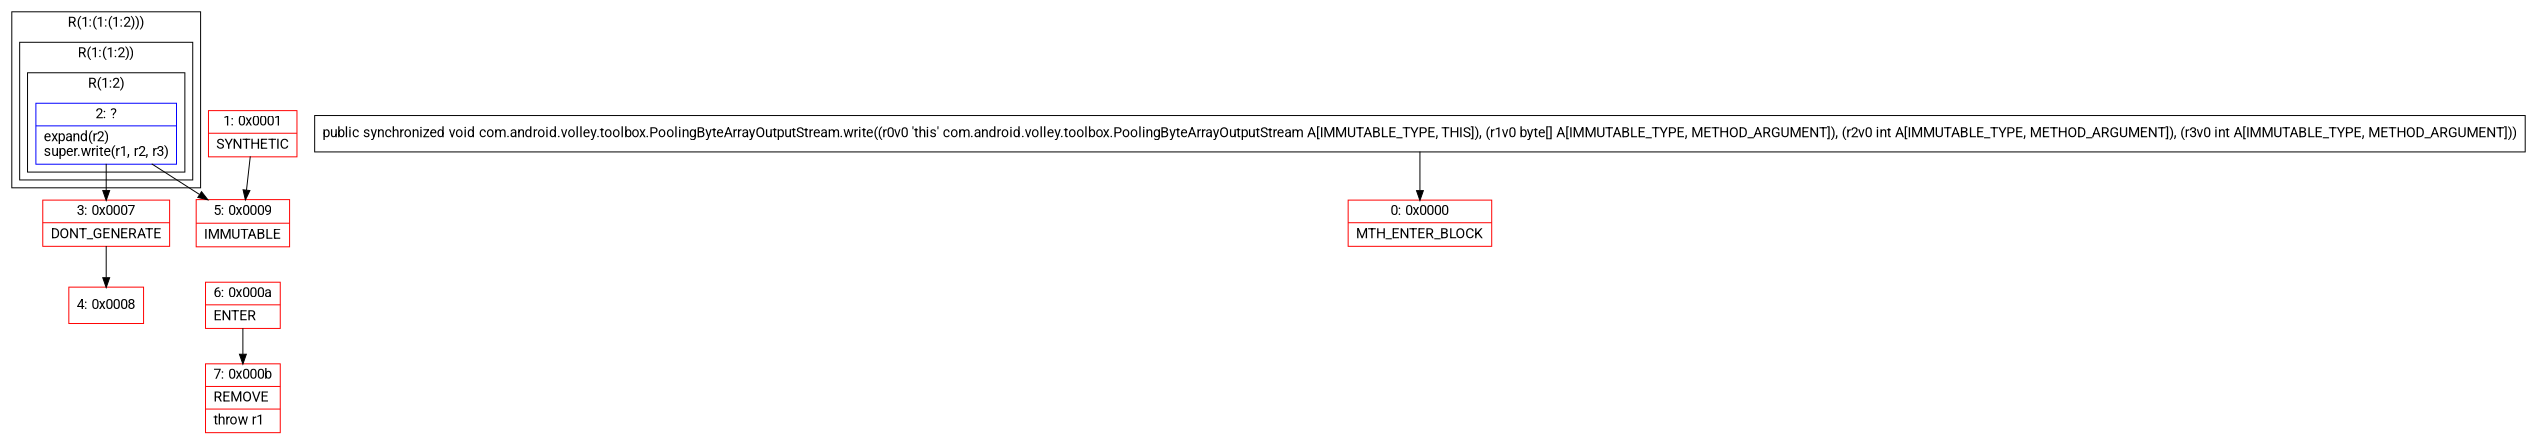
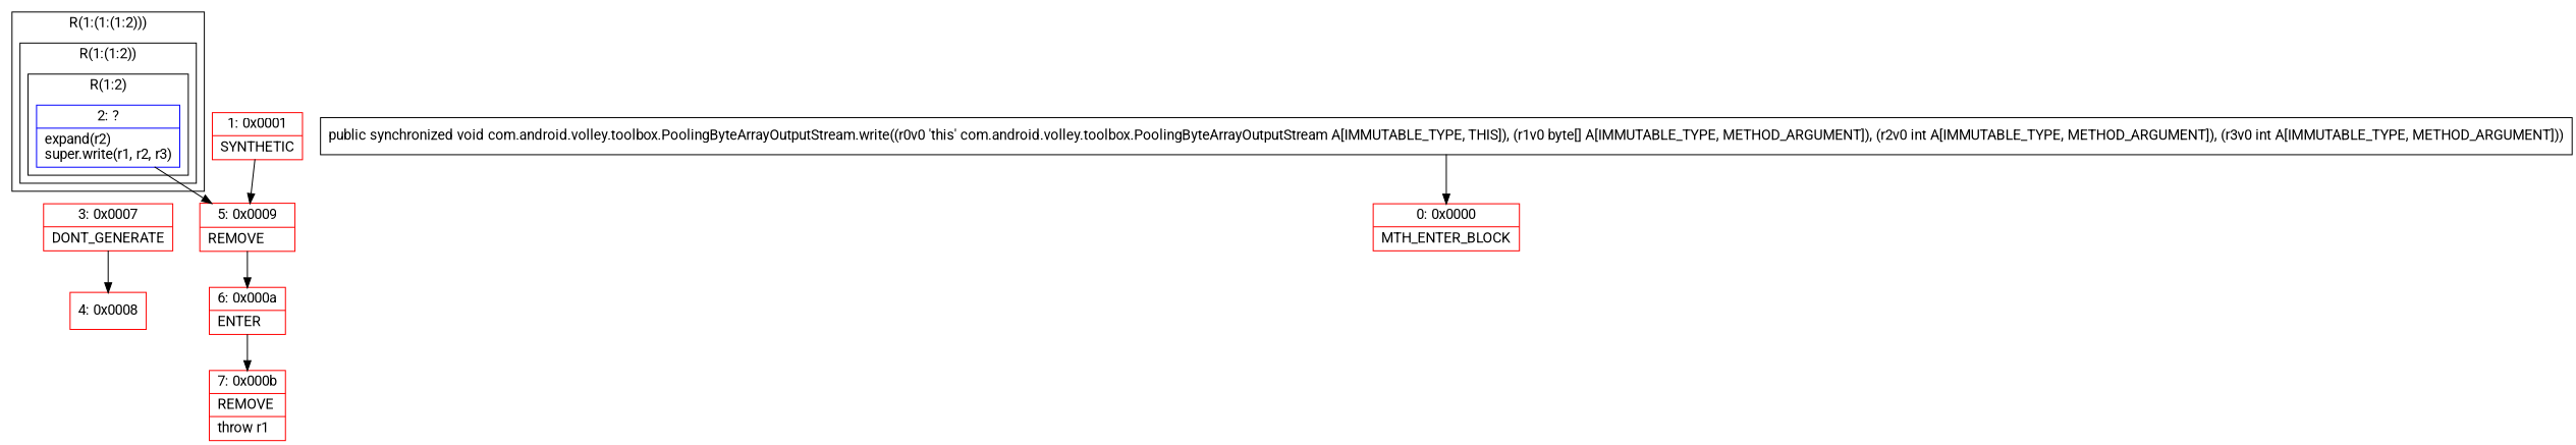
  digraph {
    fontname=Roboto
    node [color=red fontname=Roboto shape=record]
    edge [fontname=Roboto]
    n1 [color=blue label="{2\:\ ?|expand(r2)\lsuper.write(r1, r2, r3)\l}"]
    n2 [label="{3\:\ 0x0007|DONT_GENERATE\l}"]
-   n3 [label="{5\:\ 0x0009|IMMUTABLE\l}"]
+   n3 [label="{5\:\ 0x0009|REMOVE\l}"]
    n4 [label="{4\:\ 0x0008}"]
    n5 [label="{6\:\ 0x000a|ENTER\l}"]
    n6 [label="{0\:\ 0x0000|MTH_ENTER_BLOCK\l}"]
    n7 [label="{1\:\ 0x0001|SYNTHETIC\l}"]
    n8 [label="{7\:\ 0x000b|REMOVE\l|throw r1\l}"]
    n9 [label="{public synchronized void com.android.volley.toolbox.PoolingByteArrayOutputStream.write((r0v0 'this' com.android.volley.toolbox.PoolingByteArrayOutputStream A[IMMUTABLE_TYPE, THIS]), (r1v0 byte[] A[IMMUTABLE_TYPE, METHOD_ARGUMENT]), (r2v0 int A[IMMUTABLE_TYPE, METHOD_ARGUMENT]), (r3v0 int A[IMMUTABLE_TYPE, METHOD_ARGUMENT])) }" color=""]
    subgraph cluster_1 {
      label="R(1:(1:(1:2)))"
      subgraph cluster_2 {
        label="R(1:(1:2))"
        subgraph cluster_3 {
          label="R(1:2)"
          n1
        }
      }
    }
-   n1 -> n2
    n1 -> n3
    n2 -> n4
+   n3 -> n5
    n5 -> n8
    n7 -> n3
    n9 -> n6
  }
